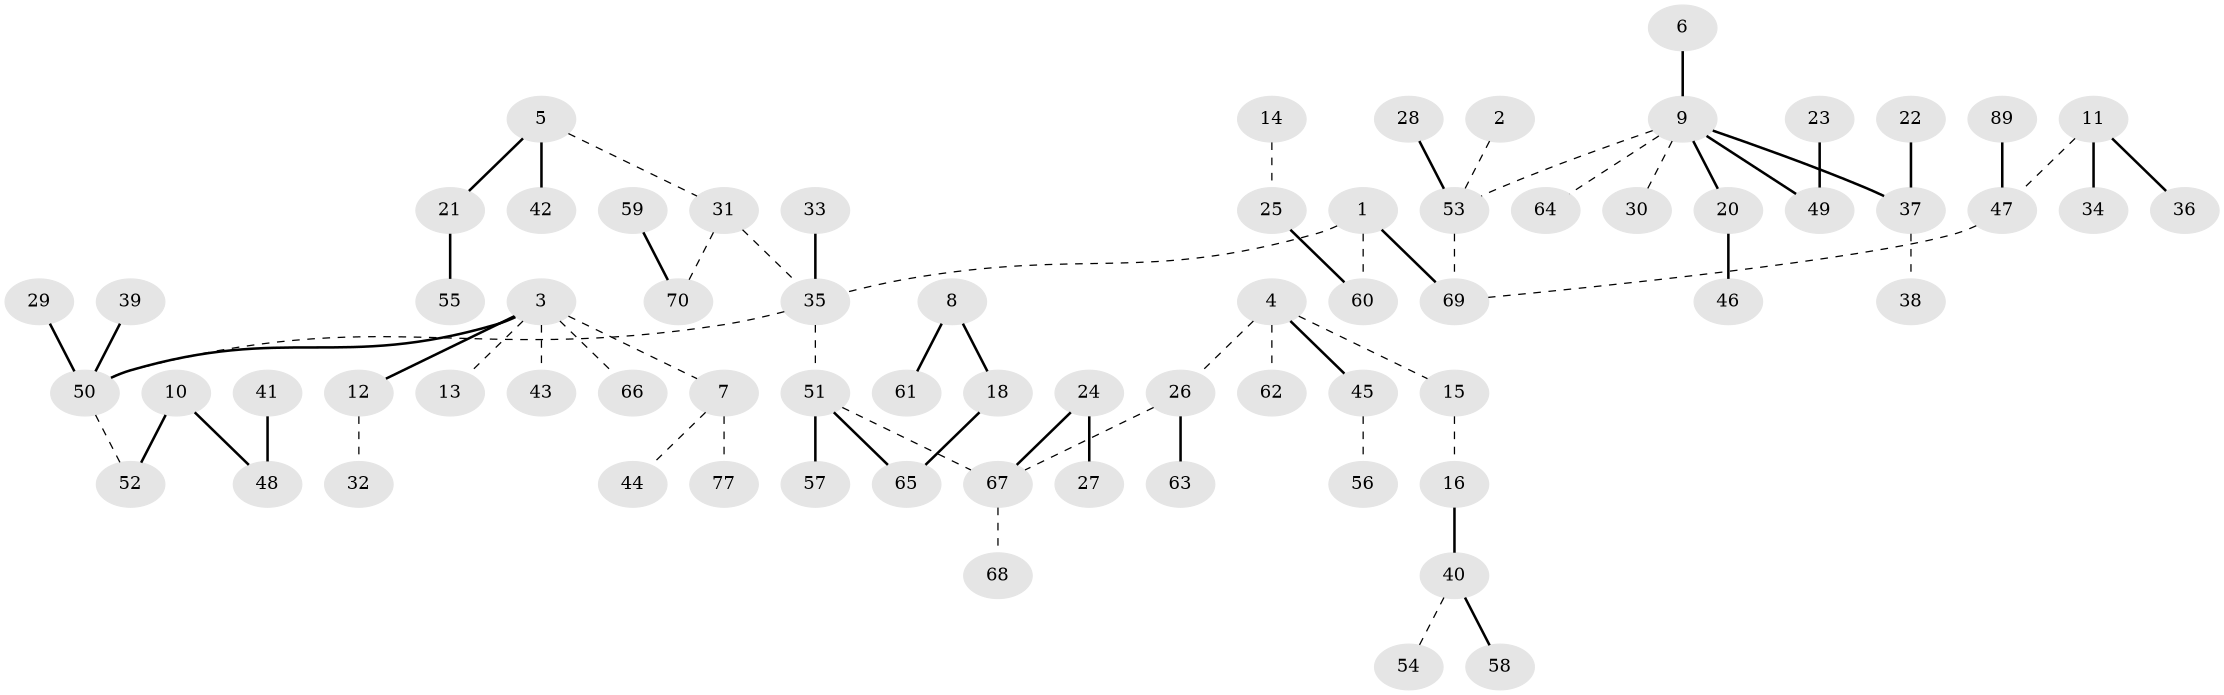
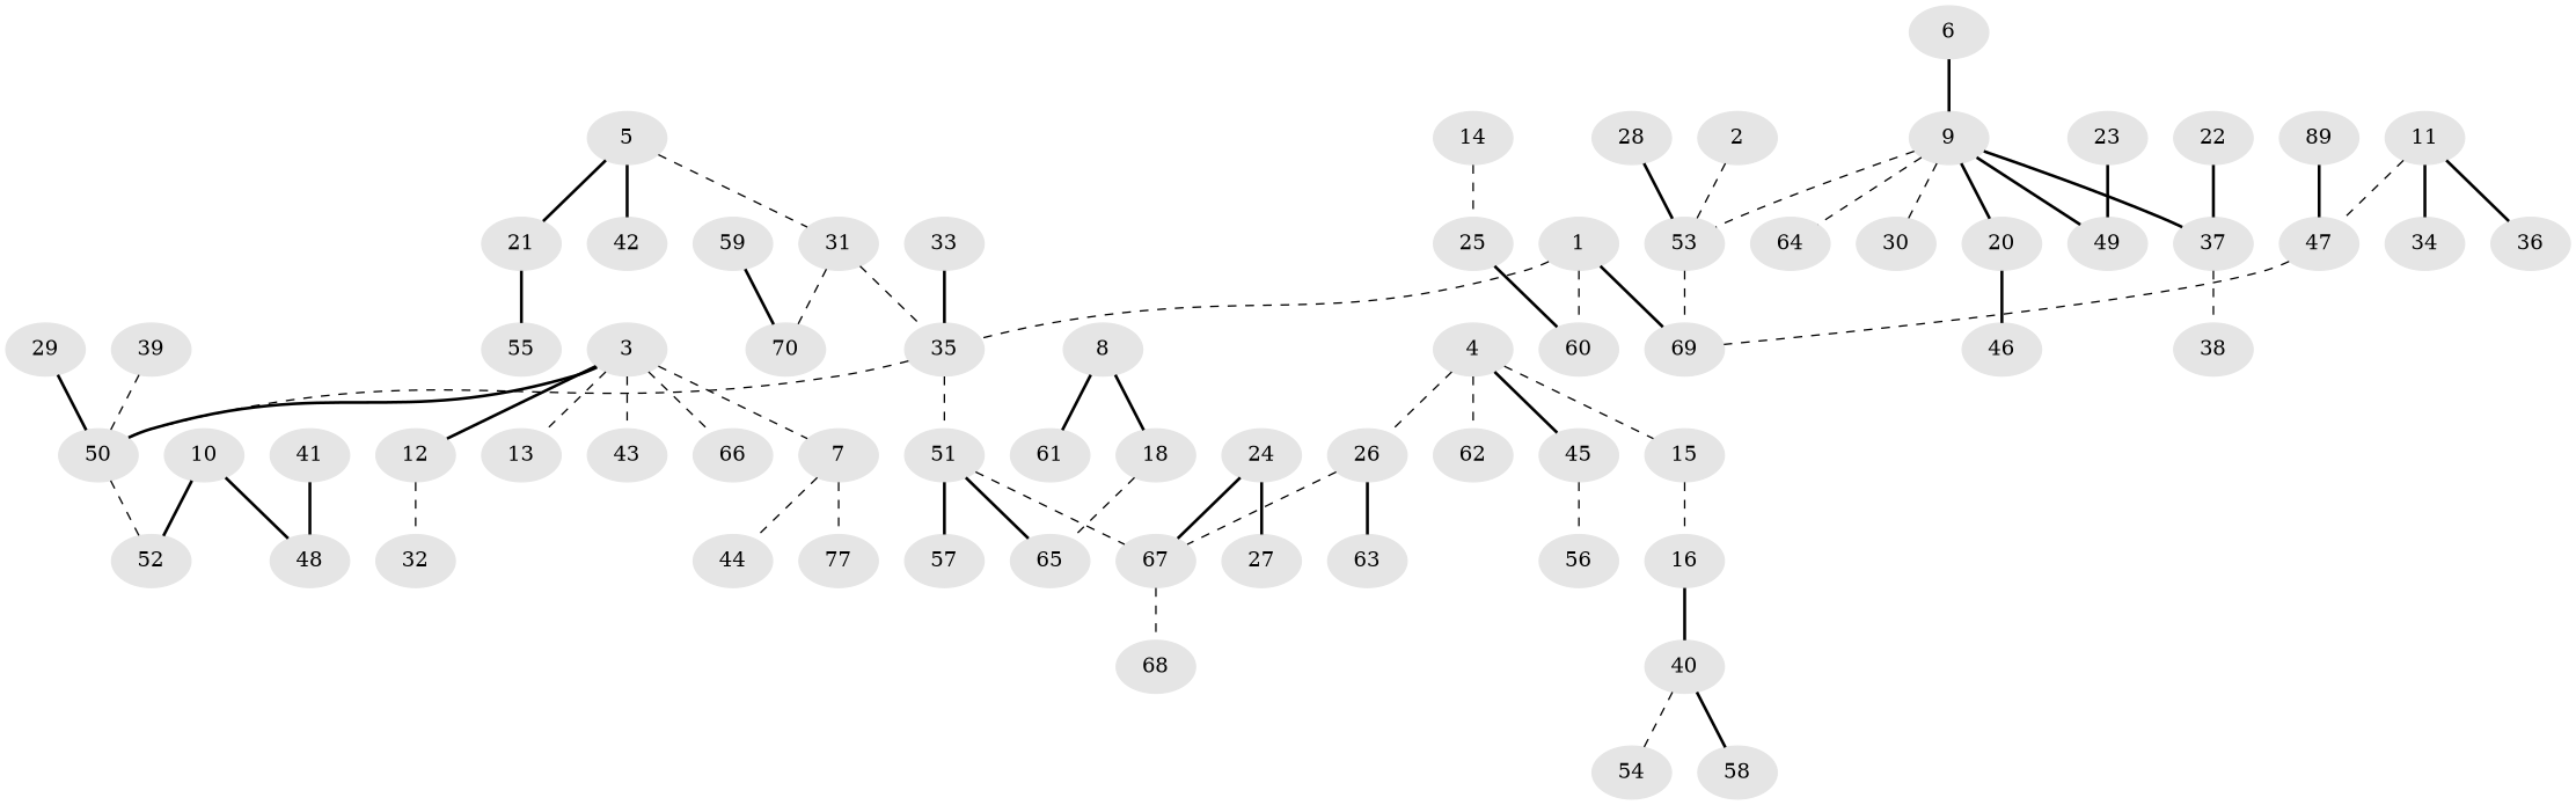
  graph {
    node [color=gray90 style=filled]
    edge [style=bold weight=1.0]
    1
    35
    60
    69
    50
    51
    2
    53
    3
    7
    12
    13
    43
    66
    n15 [label=77]
    44
    32
    52
    4
    15
    26
    45
    62
    16
    67
    63
    56
    5
    21
    31
    42
    55
    70
    6
    9
    20
    30
    37
    49
    64
    8
    18
    61
    65
    46
    38
    10
    48
    11
    34
    36
    47
    14
    25
    40
    54
    58
    n58 [label=89]
    22
    23
    24
    27
    68
    28
    29
    33
    57
    39
    41
    59
    1 -- 35 [style=dashed]
    1 -- 60 [style=dashed]
    1 -- 69
    35 -- 50 [style=dashed]
    35 -- 51 [style=dashed]
    50 -- 52 [style=dashed]
    51 -- 67 [style=dashed]
    51 -- 65
    51 -- 57
    2 -- 53 [style=dashed]
    53 -- 69 [style=dashed]
    3 -- 50
    3 -- 7 [style=dashed]
    3 -- 12
    3 -- 13 [style=dashed]
    3 -- 43 [style=dashed]
    3 -- 66 [style=dashed]
    7 -- n15 [style=dashed]
    7 -- 44 [style=dashed]
    12 -- 32 [style=dashed]
    4 -- 15 [style=dashed]
    4 -- 26 [style=dashed]
    4 -- 45
    4 -- 62 [style=dashed]
    15 -- 16 [style=dashed]
    26 -- 67 [style=dashed]
    26 -- 63
    45 -- 56 [style=dashed]
    16 -- 40
    67 -- 68 [style=dashed]
    5 -- 21
    5 -- 31 [style=dashed]
    5 -- 42
    21 -- 55
    31 -- 35 [style=dashed]
    31 -- 70 [style=dashed]
    6 -- 9
    9 -- 53 [style=dashed]
    9 -- 20
    9 -- 30 [style=dashed]
    9 -- 37
    9 -- 49
    9 -- 64 [style=dashed]
    20 -- 46
    37 -- 38 [style=dashed]
    8 -- 18
    8 -- 61
-   18 -- 65
+   18 -- 65 [style=dashed]
    10 -- 52
    10 -- 48
    11 -- 34
    11 -- 36
    11 -- 47 [style=dashed]
    47 -- 69 [style=dashed]
    14 -- 25 [style=dashed]
    25 -- 60
    40 -- 54 [style=dashed]
    40 -- 58
    n58 -- 47
    22 -- 37
    23 -- 49
    24 -- 67
    24 -- 27
    28 -- 53
    29 -- 50
    33 -- 35
-   39 -- 50
+   39 -- 50 [style=dashed]
    41 -- 48
    59 -- 70
  }
